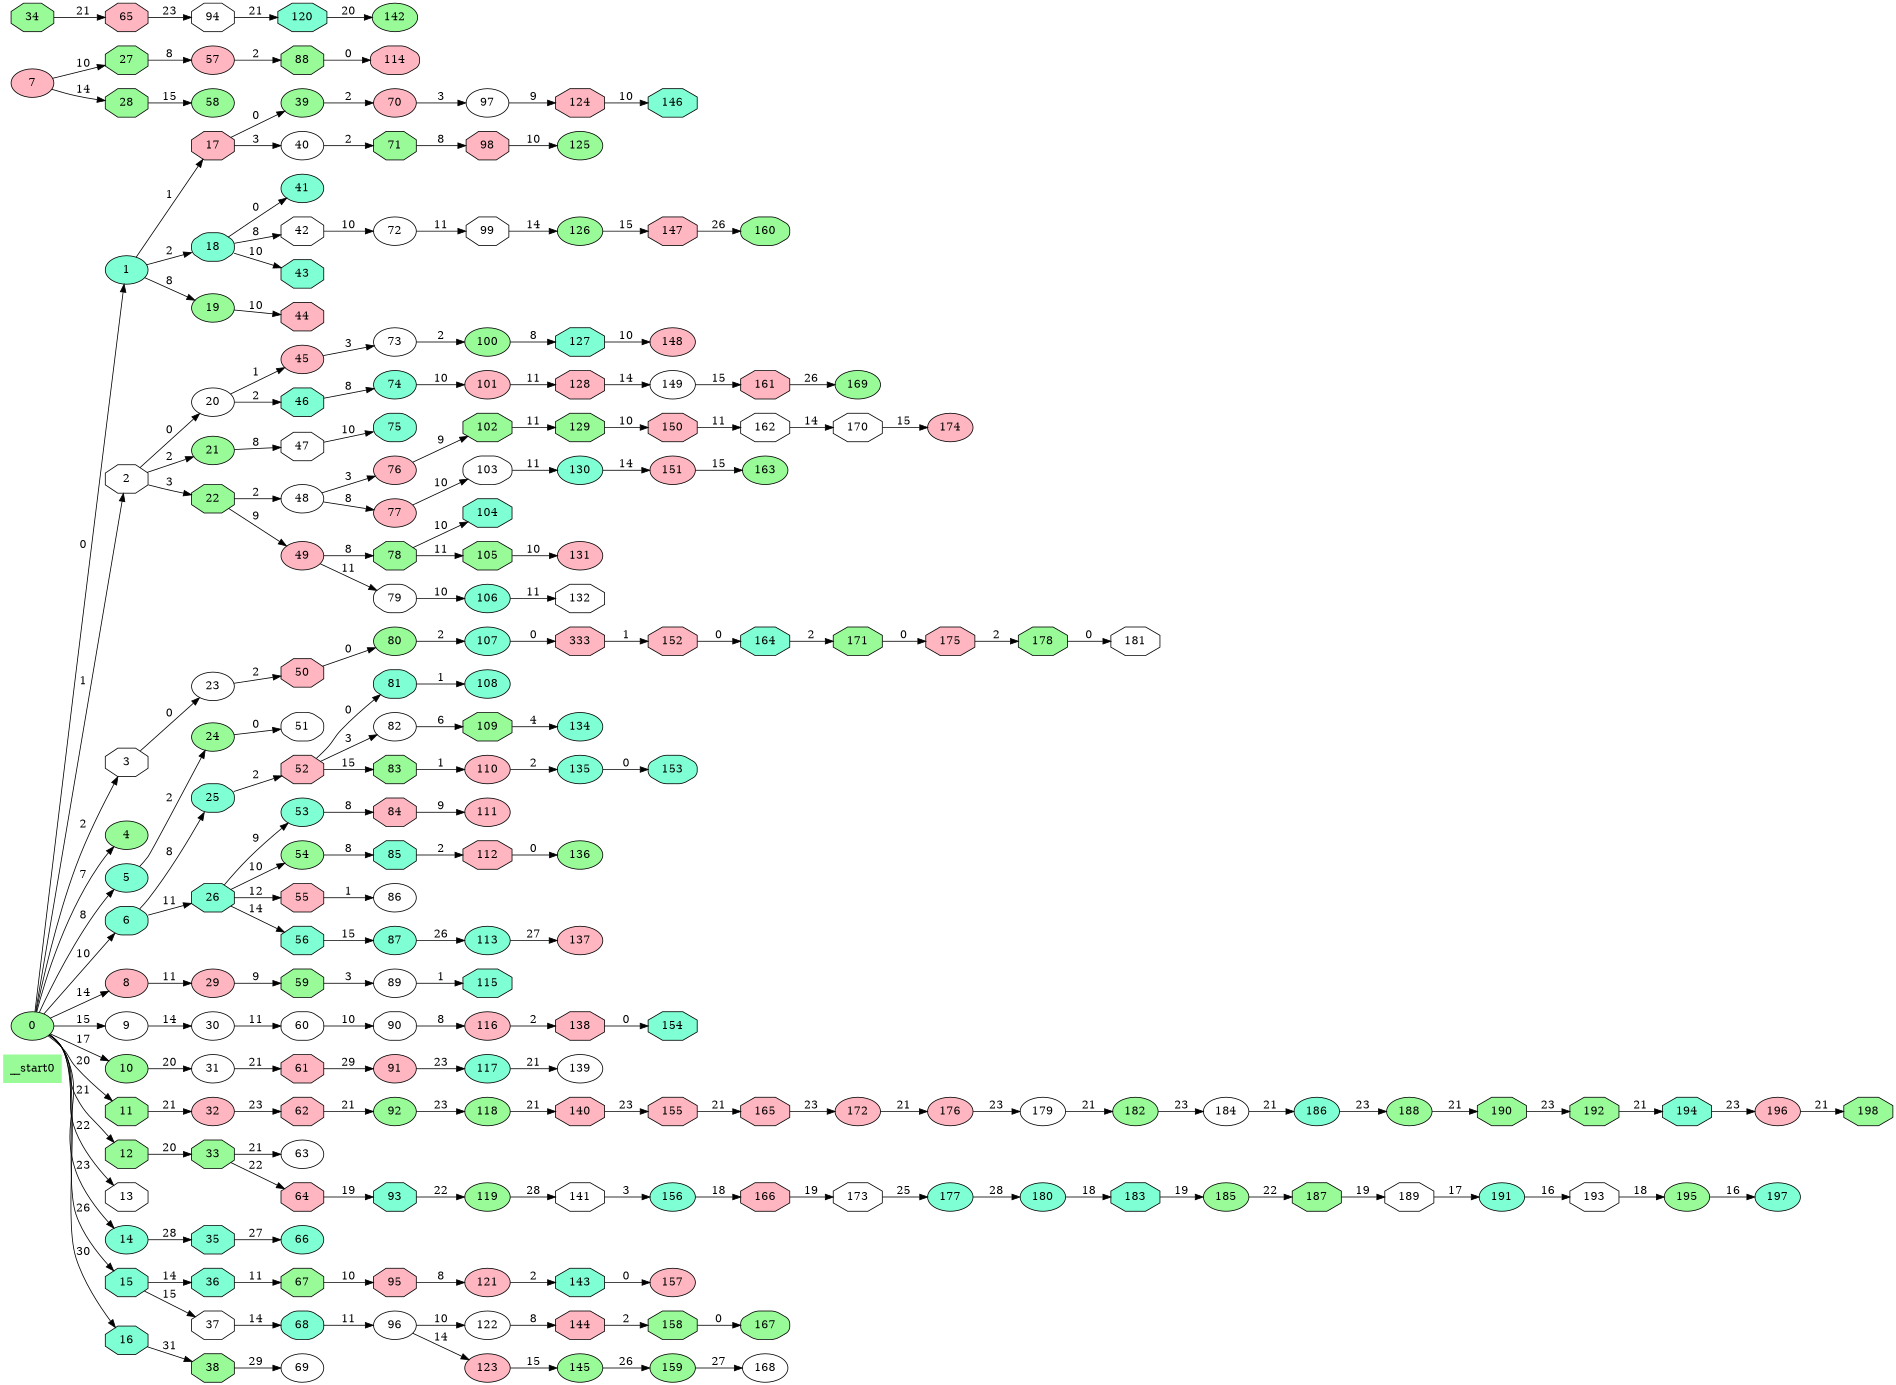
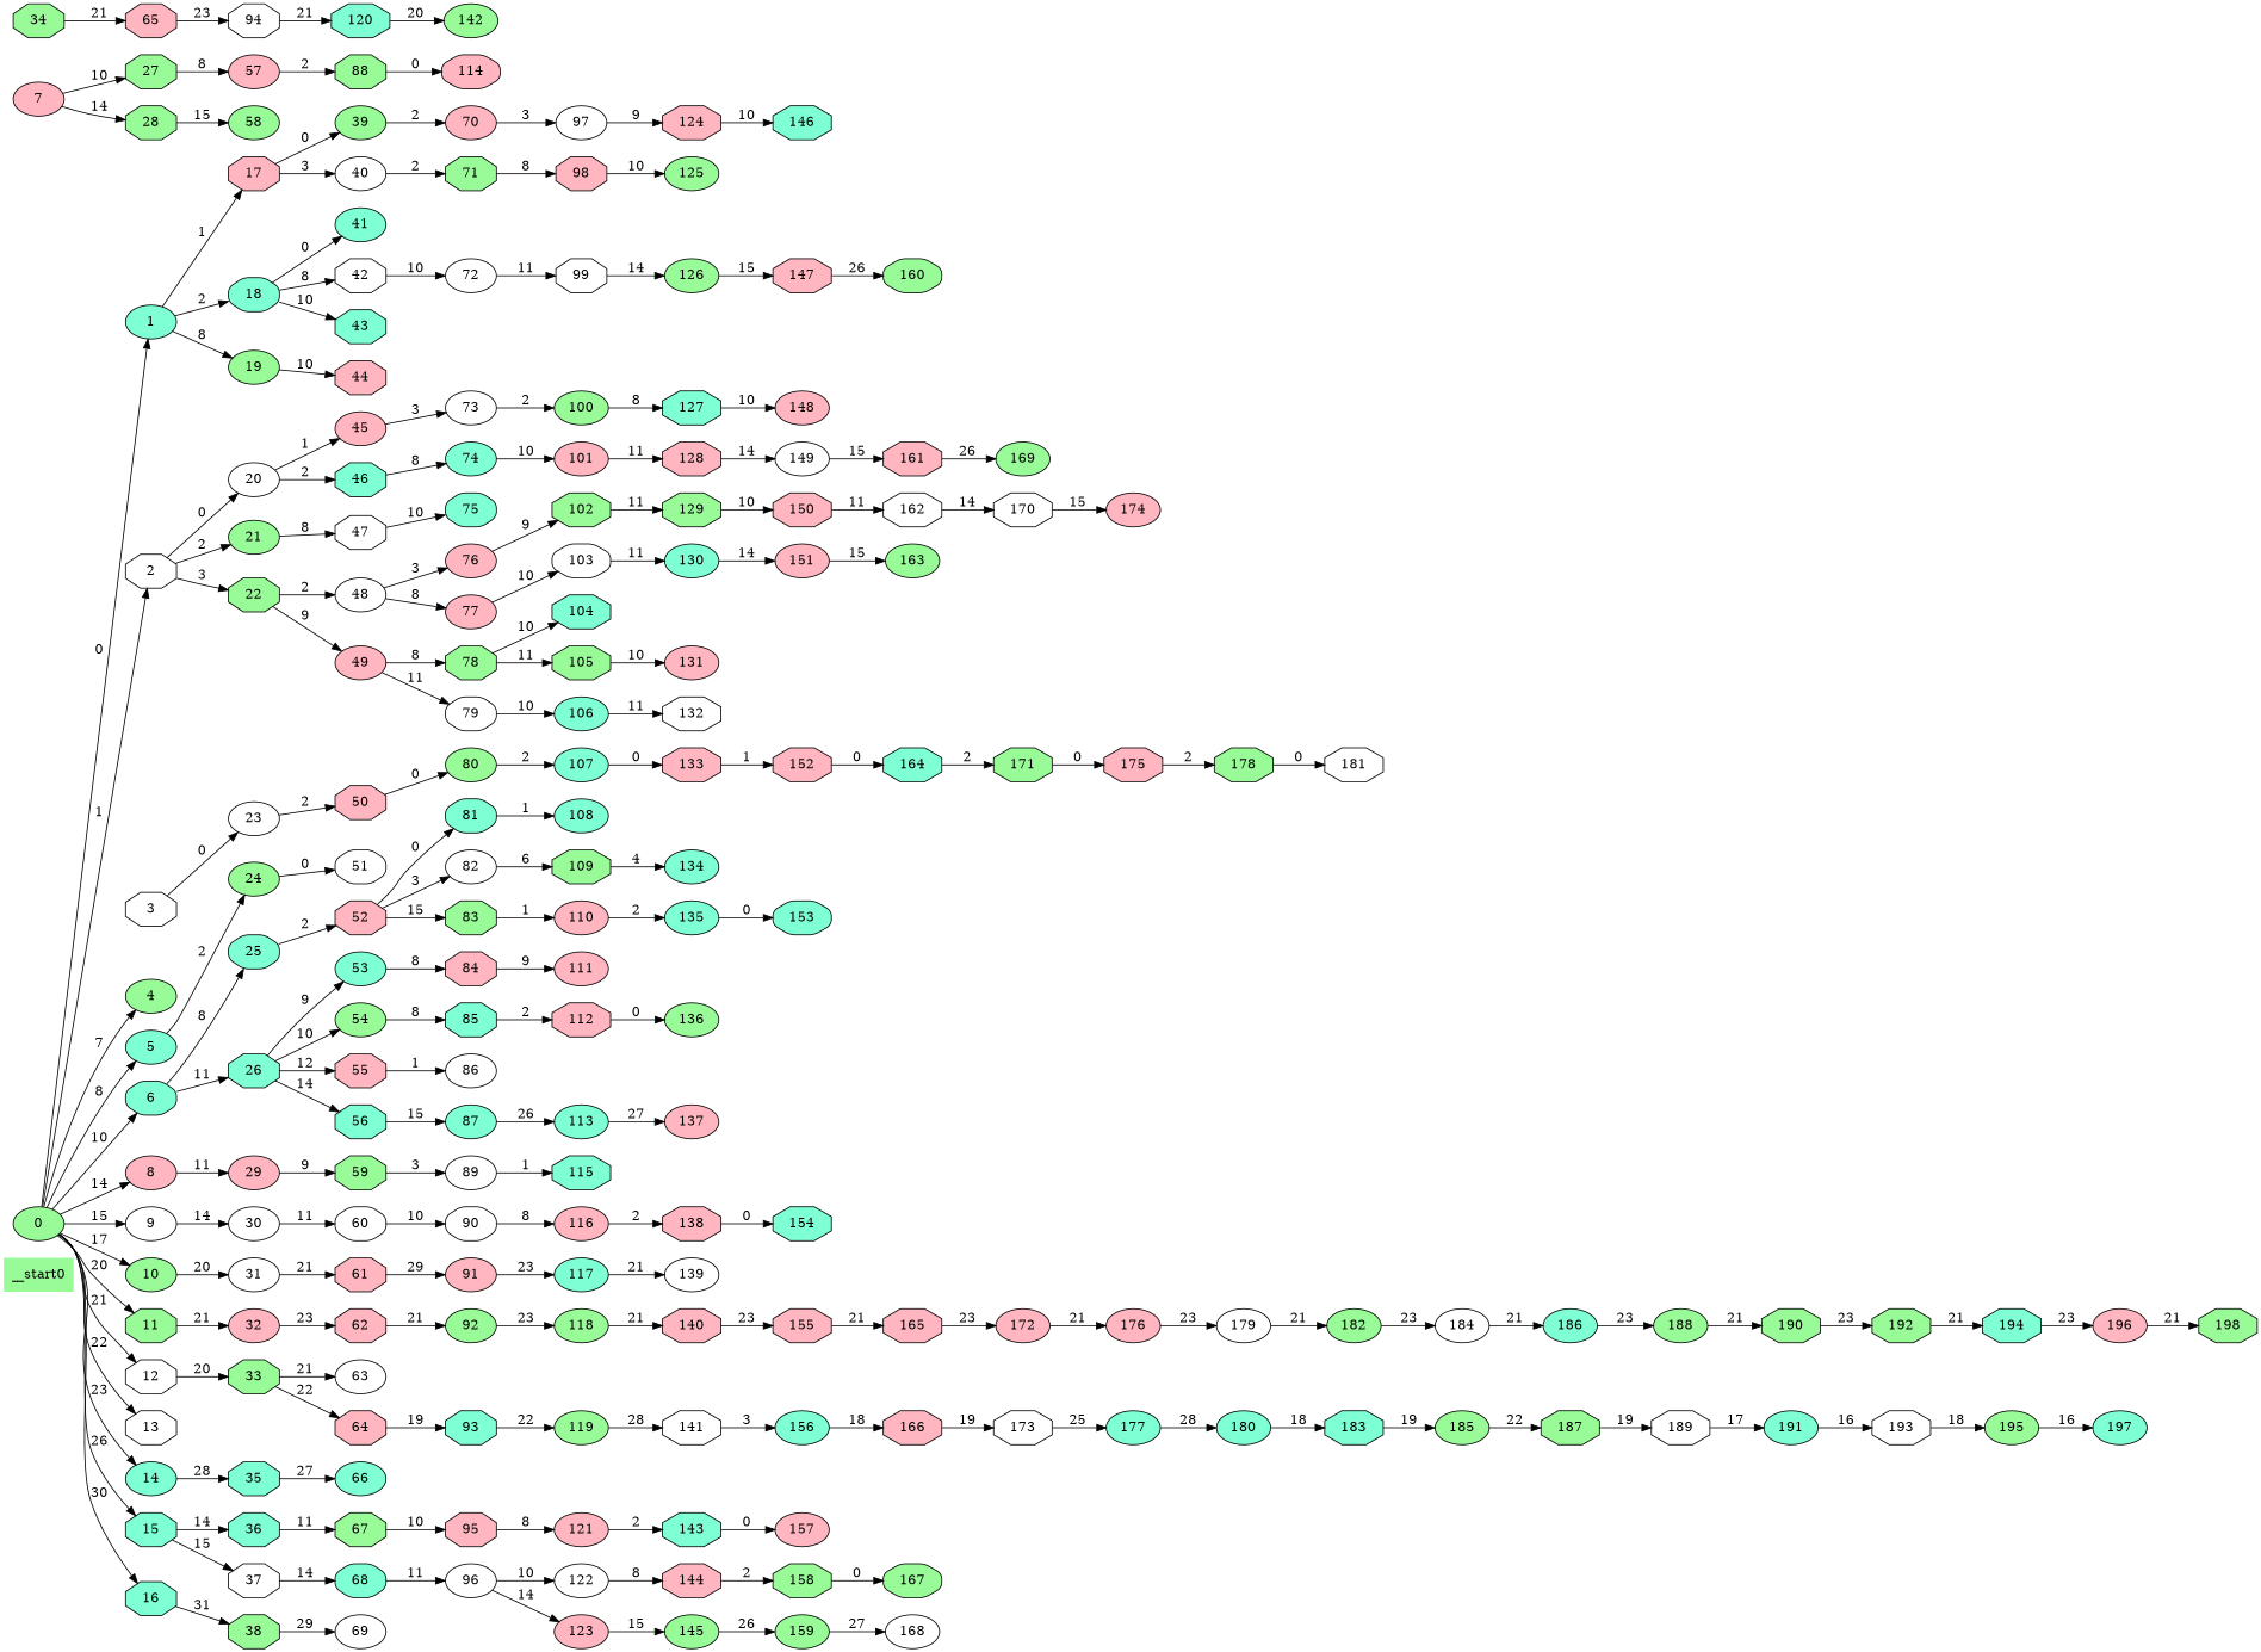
  digraph {
    rankdir=LR
    node [fillcolor=lightpink shape=octagon style=filled color=black]
    __start0 [fillcolor=palegreen shape=none color=""]
    n2 [fillcolor=palegreen label=0 shape=ellipse]
    n3 [fillcolor=aquamarine label=1 shape=ellipse style="rounded,filled"]
    n4 [fillcolor=white label=2]
    n5 [fillcolor=white label=3]
    n6 [fillcolor=palegreen label=4 shape=ellipse]
    n7 [fillcolor=aquamarine label=5 shape=ellipse]
    n8 [fillcolor=aquamarine label=6 style="rounded,filled"]
    n9 [label=8 shape=ellipse]
    n10 [fillcolor=white label=9 shape=ellipse]
    n11 [fillcolor=palegreen label=10 shape=ellipse]
    n12 [fillcolor=palegreen label=11]
-   n13 [fillcolor=palegreen label=12]
+   n13 [fillcolor=white label=12]
    n14 [fillcolor=white label=13]
    n15 [fillcolor=aquamarine label=14 shape=ellipse]
    n16 [fillcolor=aquamarine label=15]
    n17 [fillcolor=aquamarine label=16]
    n18 [label=17]
    n19 [fillcolor=aquamarine label=18 style="rounded,filled"]
    n20 [fillcolor=palegreen label=19 shape=ellipse]
    n21 [fillcolor=white label=20 shape=ellipse]
    n22 [fillcolor=palegreen label=21 shape=ellipse]
    n23 [fillcolor=palegreen label=22]
    n24 [fillcolor=white label=23 shape=ellipse style="rounded,filled"]
    n25 [fillcolor=palegreen label=24 shape=ellipse]
    n26 [fillcolor=aquamarine label=25 style="rounded,filled"]
    n27 [fillcolor=aquamarine label=26]
    n28 [label=7 shape=ellipse style="rounded,filled"]
    n29 [fillcolor=palegreen label=27]
    n30 [fillcolor=palegreen label=28]
    n31 [label=29 shape=ellipse]
    n32 [fillcolor=white label=30 shape=ellipse]
    n33 [fillcolor=white label=31 shape=ellipse]
    n34 [label=32 shape=ellipse]
    n35 [fillcolor=palegreen label=33]
    n36 [fillcolor=aquamarine label=35]
    n37 [fillcolor=aquamarine label=36]
    n38 [fillcolor=white label=37]
    n39 [fillcolor=palegreen label=38]
    n40 [fillcolor=palegreen label=39 shape=ellipse]
    n41 [fillcolor=white label=40 shape=ellipse]
    n42 [fillcolor=aquamarine label=41 shape=ellipse]
    n43 [fillcolor=white label=42]
    n44 [fillcolor=aquamarine label=43]
    n45 [label=44]
    n46 [label=45 shape=ellipse]
    n47 [fillcolor=aquamarine label=46]
    n48 [fillcolor=white label=47]
    n49 [fillcolor=white label=48 shape=ellipse]
    n50 [label=49 shape=ellipse]
    n51 [label=50]
    n52 [fillcolor=white label=51 style="rounded,filled"]
    n53 [label=52]
    n54 [fillcolor=aquamarine label=53 shape=ellipse]
    n55 [fillcolor=palegreen label=54 shape=ellipse]
    n56 [label=55]
    n57 [fillcolor=aquamarine label=56]
    n58 [label=57 shape=ellipse]
    n59 [fillcolor=palegreen label=58 shape=ellipse]
    n60 [fillcolor=palegreen label=59]
    n61 [fillcolor=white label=60 style="rounded,filled"]
    n62 [label=61]
    n63 [label=62]
    n64 [fillcolor=white label=63 shape=ellipse]
    n65 [label=64]
    n66 [fillcolor=palegreen label=34]
    n67 [label=65]
    n68 [fillcolor=aquamarine label=66 shape=ellipse style="rounded,filled"]
    n69 [fillcolor=palegreen label=67]
    n70 [fillcolor=aquamarine label=68 style="rounded,filled"]
    n71 [fillcolor=white label=69 shape=ellipse style="rounded,filled"]
    n72 [label=70 shape=ellipse]
    n73 [fillcolor=palegreen label=71]
    n74 [fillcolor=white label=72 shape=ellipse style="rounded,filled"]
    n75 [fillcolor=white label=73 shape=ellipse]
    n76 [fillcolor=aquamarine label=74 shape=ellipse style="rounded,filled"]
    n77 [fillcolor=aquamarine label=75 style="rounded,filled"]
    n78 [label=76 shape=ellipse]
    n79 [label=77 shape=ellipse]
    n80 [fillcolor=palegreen label=78]
    n81 [fillcolor=white label=79 style="rounded,filled"]
    n82 [fillcolor=palegreen label=80 shape=ellipse]
    n83 [fillcolor=aquamarine label=81 style="rounded,filled"]
    n84 [fillcolor=white label=82 shape=ellipse]
    n85 [fillcolor=palegreen label=83]
    n86 [label=84]
    n87 [fillcolor=aquamarine label=85]
    n88 [fillcolor=white label=86 shape=ellipse style="rounded,filled"]
    n89 [fillcolor=aquamarine label=87 shape=ellipse style="rounded,filled"]
    n90 [fillcolor=palegreen label=88]
    n91 [fillcolor=white label=89 shape=ellipse]
    n92 [fillcolor=white label=90 style="rounded,filled"]
    n93 [label=91 shape=ellipse]
    n94 [fillcolor=palegreen label=92 shape=ellipse]
    n95 [fillcolor=aquamarine label=93]
    n96 [fillcolor=white label=94]
    n97 [label=95]
    n98 [fillcolor=white label=96 shape=ellipse]
    n99 [fillcolor=white label=97 shape=ellipse]
    n100 [label=98]
    n101 [fillcolor=white label=99]
    n102 [fillcolor=palegreen label=100 shape=ellipse]
    n103 [label=101 shape=ellipse style="rounded,filled"]
    n104 [fillcolor=palegreen label=102]
    n105 [fillcolor=white label=103 style="rounded,filled"]
    n106 [fillcolor=aquamarine label=104]
    n107 [fillcolor=palegreen label=105]
    n108 [fillcolor=aquamarine label=106 shape=ellipse style="rounded,filled"]
    n109 [fillcolor=aquamarine label=107 shape=ellipse]
    n110 [fillcolor=aquamarine label=108 shape=ellipse style="rounded,filled"]
    n111 [fillcolor=palegreen label=109]
    n112 [label=110 shape=ellipse]
    n113 [label=111 shape=ellipse]
    n114 [label=112]
    n115 [fillcolor=aquamarine label=113 shape=ellipse style="rounded,filled"]
    n116 [label=114 style="rounded,filled"]
    n117 [fillcolor=aquamarine label=115]
    n118 [label=116 shape=ellipse]
    n119 [fillcolor=aquamarine label=117 shape=ellipse]
    n120 [fillcolor=palegreen label=118 shape=ellipse]
    n121 [fillcolor=palegreen label=119 shape=ellipse]
    n122 [fillcolor=aquamarine label=120]
    n123 [label=121 shape=ellipse]
    n124 [fillcolor=white label=122 shape=ellipse style="rounded,filled"]
    n125 [label=123 shape=ellipse]
    n126 [label=124]
    n127 [fillcolor=palegreen label=125 shape=ellipse style="rounded,filled"]
    n128 [fillcolor=palegreen label=126 shape=ellipse]
    n129 [fillcolor=aquamarine label=127]
    n130 [label=128]
    n131 [fillcolor=palegreen label=129]
    n132 [fillcolor=aquamarine label=130 shape=ellipse]
    n133 [label=131 shape=ellipse]
    n134 [fillcolor=white label=132]
-   n135 [label=333]
+   n135 [label=133]
    n136 [fillcolor=aquamarine label=134 shape=ellipse]
    n137 [fillcolor=aquamarine label=135 shape=ellipse]
    n138 [fillcolor=palegreen label=136 shape=ellipse]
    n139 [label=137 shape=ellipse style="rounded,filled"]
    n140 [label=138]
    n141 [fillcolor=white label=139 shape=ellipse]
    n142 [label=140]
    n143 [fillcolor=white label=141]
    n144 [fillcolor=palegreen label=142 shape=ellipse]
    n145 [fillcolor=aquamarine label=143]
    n146 [label=144]
    n147 [fillcolor=palegreen label=145 shape=ellipse]
    n148 [fillcolor=aquamarine label=146]
    n149 [label=147]
    n150 [label=148 shape=ellipse style="rounded,filled"]
    n151 [fillcolor=white label=149 shape=ellipse]
    n152 [label=150]
    n153 [label=151 shape=ellipse]
    n154 [label=152]
    n155 [fillcolor=aquamarine label=153 style="rounded,filled"]
    n156 [fillcolor=aquamarine label=154]
    n157 [label=155]
    n158 [fillcolor=aquamarine label=156 shape=ellipse]
    n159 [label=157 shape=ellipse]
    n160 [fillcolor=palegreen label=158]
    n161 [fillcolor=palegreen label=159 shape=ellipse style="rounded,filled"]
    n162 [fillcolor=palegreen label=160 style="rounded,filled"]
    n163 [label=161]
    n164 [fillcolor=white label=162]
    n165 [fillcolor=palegreen label=163 shape=ellipse]
    n166 [fillcolor=aquamarine label=164]
    n167 [label=165]
    n168 [label=166]
    n169 [fillcolor=palegreen label=167 style="rounded,filled"]
    n170 [fillcolor=white label=168 shape=ellipse style="rounded,filled"]
    n171 [fillcolor=palegreen label=169 shape=ellipse style="rounded,filled"]
    n172 [fillcolor=white label=170]
    n173 [fillcolor=palegreen label=171]
    n174 [label=172 shape=ellipse]
    n175 [fillcolor=white label=173]
    n176 [label=174 shape=ellipse style="rounded,filled"]
    n177 [label=175]
    n178 [label=176 shape=ellipse]
    n179 [fillcolor=aquamarine label=177 shape=ellipse]
    n180 [fillcolor=palegreen label=178]
    n181 [fillcolor=white label=179 shape=ellipse]
    n182 [fillcolor=aquamarine label=180 shape=ellipse]
    n183 [fillcolor=white label=181]
    n184 [fillcolor=palegreen label=182 shape=ellipse]
    n185 [fillcolor=aquamarine label=183]
    n186 [fillcolor=white label=184 shape=ellipse]
    n187 [fillcolor=palegreen label=185 shape=ellipse]
    n188 [fillcolor=aquamarine label=186 shape=ellipse]
    n189 [fillcolor=palegreen label=187]
    n190 [fillcolor=palegreen label=188 shape=ellipse]
    n191 [fillcolor=white label=189]
    n192 [fillcolor=palegreen label=190]
    n193 [fillcolor=aquamarine label=191 shape=ellipse]
    n194 [fillcolor=palegreen label=192]
    n195 [fillcolor=white label=193]
    n196 [fillcolor=aquamarine label=194]
    n197 [fillcolor=palegreen label=195 shape=ellipse]
    n198 [label=196 shape=ellipse]
    n199 [fillcolor=aquamarine label=197 shape=ellipse]
    n200 [fillcolor=palegreen label=198]
    n2 -> n3 [label=0]
    n2 -> n4 [label=1]
-   n2 -> n5 [label=2]
    n2 -> n6 [label=7]
    n2 -> n7 [label=8]
    n2 -> n8 [label=10]
    n2 -> n9 [label=14]
    n2 -> n10 [label=15]
    n2 -> n11 [label=17]
    n2 -> n12 [label=20]
    n2 -> n13 [label=21]
    n2 -> n14 [label=22]
    n2 -> n15 [label=23]
    n2 -> n16 [label=26]
    n2 -> n17 [label=30]
    n3 -> n18 [label=1]
    n3 -> n19 [label=2]
    n3 -> n20 [label=8]
    n4 -> n21 [label=0]
    n4 -> n22 [label=2]
    n4 -> n23 [label=3]
    n5 -> n24 [label=0]
    n7 -> n25 [label=2]
    n8 -> n26 [label=8]
    n8 -> n27 [label=11]
    n9 -> n31 [label=11]
    n10 -> n32 [label=14]
    n11 -> n33 [label=20]
    n12 -> n34 [label=21]
    n13 -> n35 [label=20]
    n15 -> n36 [label=28]
    n16 -> n37 [label=14]
    n16 -> n38 [label=15]
    n17 -> n39 [label=31]
    n18 -> n40 [label=0]
    n18 -> n41 [label=3]
    n19 -> n42 [label=0]
    n19 -> n43 [label=8]
    n19 -> n44 [label=10]
    n20 -> n45 [label=10]
    n21 -> n46 [label=1]
    n21 -> n47 [label=2]
    n22 -> n48 [label=8]
    n23 -> n49 [label=2]
    n23 -> n50 [label=9]
    n24 -> n51 [label=2]
    n25 -> n52 [label=0]
    n26 -> n53 [label=2]
    n27 -> n54 [label=9]
    n27 -> n55 [label=10]
    n27 -> n56 [label=12]
    n27 -> n57 [label=14]
    n28 -> n29 [label=10]
    n28 -> n30 [label=14]
    n29 -> n58 [label=8]
    n30 -> n59 [label=15]
    n31 -> n60 [label=9]
    n32 -> n61 [label=11]
    n33 -> n62 [label=21]
    n34 -> n63 [label=23]
    n35 -> n64 [label=21]
    n35 -> n65 [label=22]
    n36 -> n68 [label=27]
    n37 -> n69 [label=11]
    n38 -> n70 [label=14]
    n39 -> n71 [label=29]
    n40 -> n72 [label=2]
    n41 -> n73 [label=2]
    n43 -> n74 [label=10]
    n46 -> n75 [label=3]
    n47 -> n76 [label=8]
    n48 -> n77 [label=10]
    n49 -> n78 [label=3]
    n49 -> n79 [label=8]
    n50 -> n80 [label=8]
    n50 -> n81 [label=11]
    n51 -> n82 [label=0]
    n53 -> n83 [label=0]
    n53 -> n84 [label=3]
    n53 -> n85 [label=15]
    n54 -> n86 [label=8]
    n55 -> n87 [label=8]
    n56 -> n88 [label=1]
    n57 -> n89 [label=15]
    n58 -> n90 [label=2]
    n60 -> n91 [label=3]
    n61 -> n92 [label=10]
    n62 -> n93 [label=29]
    n63 -> n94 [label=21]
    n65 -> n95 [label=19]
    n66 -> n67 [label=21]
    n67 -> n96 [label=23]
    n69 -> n97 [label=10]
    n70 -> n98 [label=11]
    n72 -> n99 [label=3]
    n73 -> n100 [label=8]
    n74 -> n101 [label=11]
    n75 -> n102 [label=2]
    n76 -> n103 [label=10]
    n78 -> n104 [label=9]
    n79 -> n105 [label=10]
    n80 -> n106 [label=10]
    n80 -> n107 [label=11]
    n81 -> n108 [label=10]
    n82 -> n109 [label=2]
    n83 -> n110 [label=1]
    n84 -> n111 [label=6]
    n85 -> n112 [label=1]
    n86 -> n113 [label=9]
    n87 -> n114 [label=2]
    n89 -> n115 [label=26]
    n90 -> n116 [label=0]
    n91 -> n117 [label=1]
    n92 -> n118 [label=8]
    n93 -> n119 [label=23]
    n94 -> n120 [label=23]
    n95 -> n121 [label=22]
    n96 -> n122 [label=21]
    n97 -> n123 [label=8]
    n98 -> n124 [label=10]
    n98 -> n125 [label=14]
    n99 -> n126 [label=9]
    n100 -> n127 [label=10]
    n101 -> n128 [label=14]
    n102 -> n129 [label=8]
    n103 -> n130 [label=11]
    n104 -> n131 [label=11]
    n105 -> n132 [label=11]
    n107 -> n133 [label=10]
    n108 -> n134 [label=11]
    n109 -> n135 [label=0]
    n111 -> n136 [label=4]
    n112 -> n137 [label=2]
    n114 -> n138 [label=0]
    n115 -> n139 [label=27]
    n118 -> n140 [label=2]
    n119 -> n141 [label=21]
    n120 -> n142 [label=21]
    n121 -> n143 [label=28]
    n122 -> n144 [label=20]
    n123 -> n145 [label=2]
    n124 -> n146 [label=8]
    n125 -> n147 [label=15]
    n126 -> n148 [label=10]
    n128 -> n149 [label=15]
    n129 -> n150 [label=10]
    n130 -> n151 [label=14]
    n131 -> n152 [label=10]
    n132 -> n153 [label=14]
    n135 -> n154 [label=1]
    n137 -> n155 [label=0]
    n140 -> n156 [label=0]
    n142 -> n157 [label=23]
    n143 -> n158 [label=3]
    n145 -> n159 [label=0]
    n146 -> n160 [label=2]
    n147 -> n161 [label=26]
    n149 -> n162 [label=26]
    n151 -> n163 [label=15]
    n152 -> n164 [label=11]
    n153 -> n165 [label=15]
    n154 -> n166 [label=0]
    n157 -> n167 [label=21]
    n158 -> n168 [label=18]
    n160 -> n169 [label=0]
    n161 -> n170 [label=27]
    n163 -> n171 [label=26]
    n164 -> n172 [label=14]
    n166 -> n173 [label=2]
    n167 -> n174 [label=23]
    n168 -> n175 [label=19]
    n172 -> n176 [label=15]
    n173 -> n177 [label=0]
    n174 -> n178 [label=21]
    n175 -> n179 [label=25]
    n177 -> n180 [label=2]
    n178 -> n181 [label=23]
    n179 -> n182 [label=28]
    n180 -> n183 [label=0]
    n181 -> n184 [label=21]
    n182 -> n185 [label=18]
    n184 -> n186 [label=23]
    n185 -> n187 [label=19]
    n186 -> n188 [label=21]
    n187 -> n189 [label=22]
    n188 -> n190 [label=23]
    n189 -> n191 [label=19]
    n190 -> n192 [label=21]
    n191 -> n193 [label=17]
    n192 -> n194 [label=23]
    n193 -> n195 [label=16]
    n194 -> n196 [label=21]
    n195 -> n197 [label=18]
    n196 -> n198 [label=23]
    n197 -> n199 [label=16]
    n198 -> n200 [label=21]
  }
